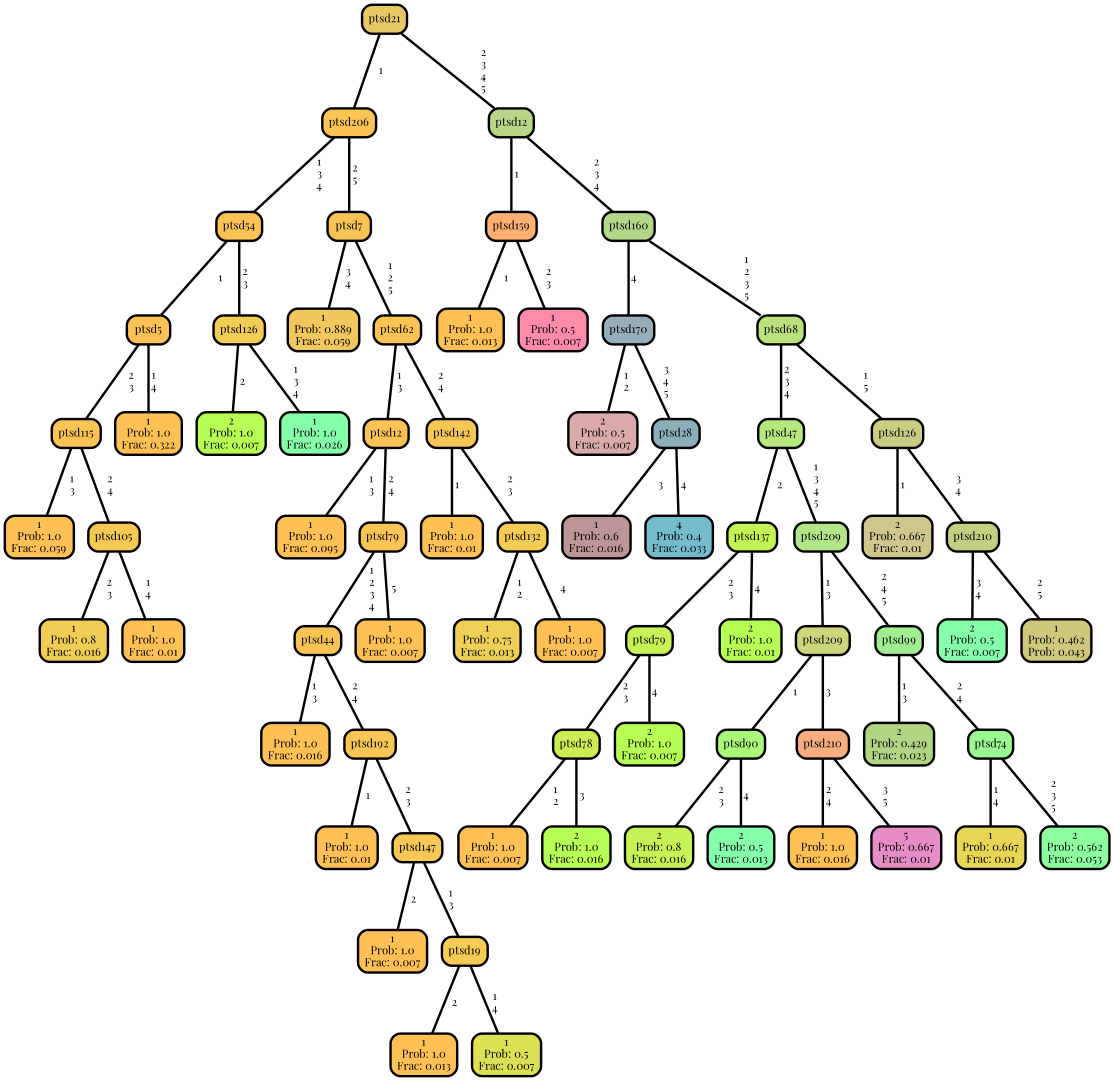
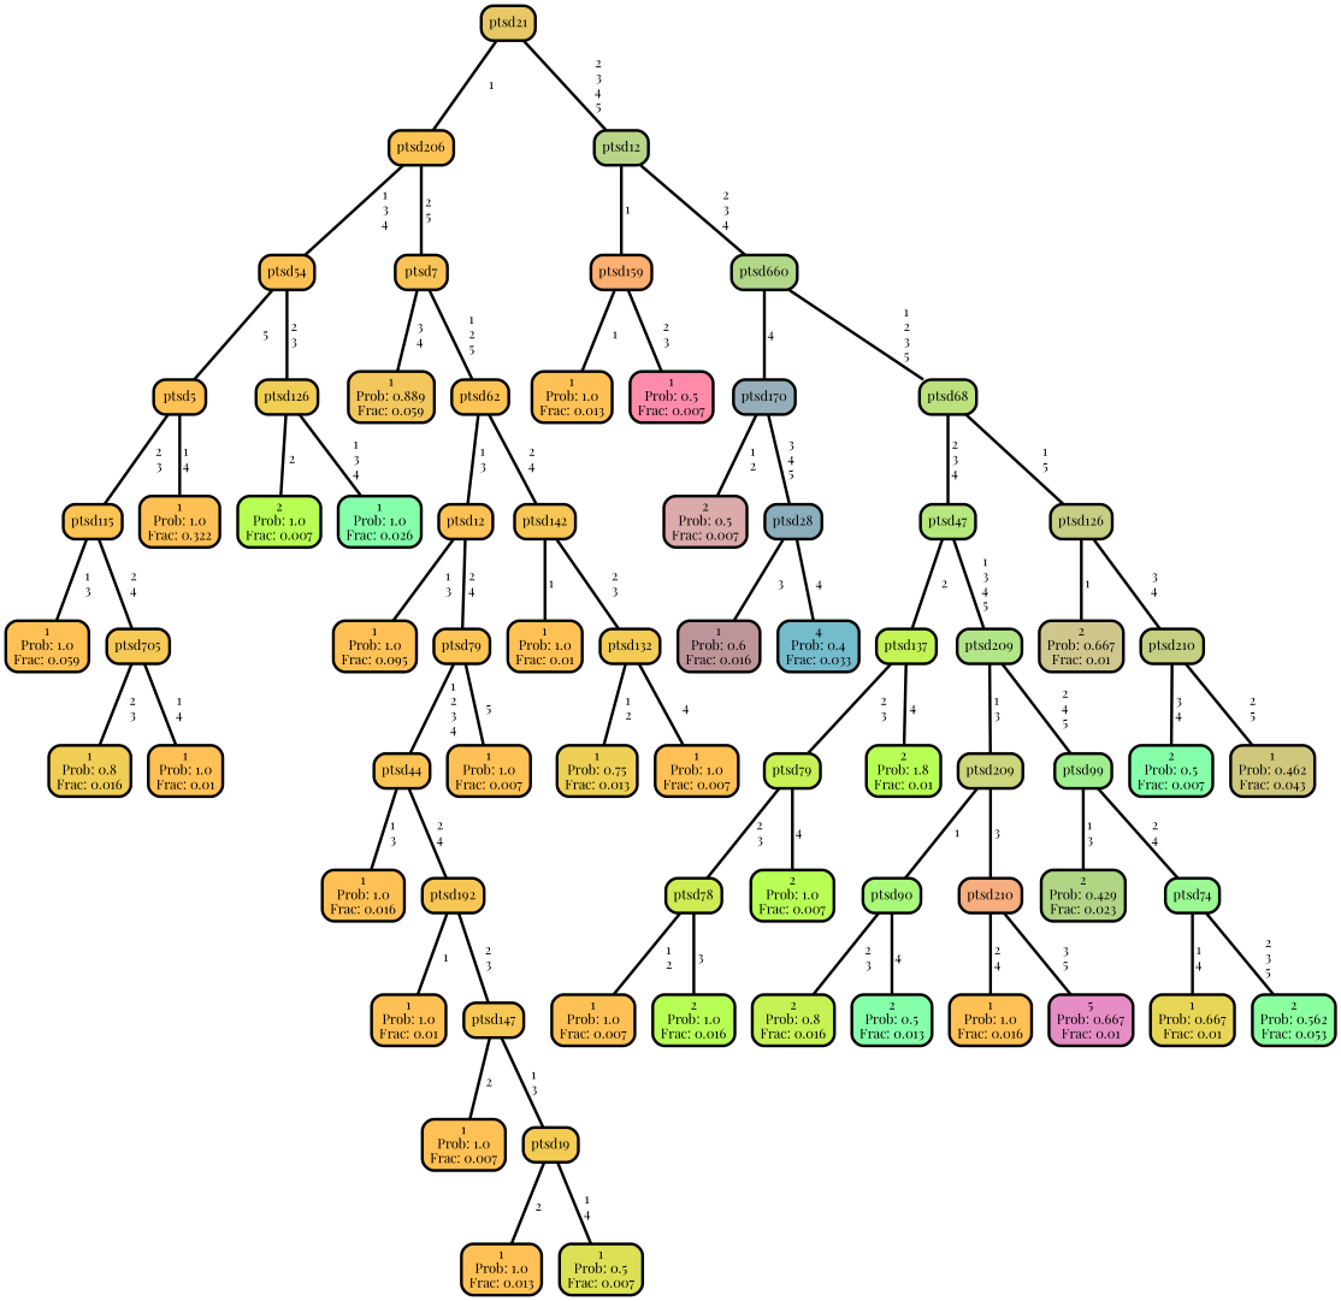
  graph {
    fontname="Playfair Display"
    ranksep="0 equally"
    splines=straight
    node [color=black fillcolor="#ffc155" fontcolor=black fontname="Playfair Display" penwidth=3 shape=box style="filled, rounded"]
    edge [color=black fontname="Playfair Display" penwidth=3]
    n1 [label="1\nProb: 1.0\nFrac: 0.059"]
    n2 [fillcolor="#fcc355" label=ptsd115]
-   n3 [fillcolor="#f6c855" label=ptsd105]
+   n3 [fillcolor="#f6c855" label=ptsd705]
    n4 [fillcolor="#f0cd55" label="1\nProb: 0.8\nFrac: 0.016"]
    n5 [label="1\nProb: 1.0\nFrac: 0.01"]
    n6 [fillcolor="#fec155" label=ptsd5]
    n7 [label="1\nProb: 1.0\nFrac: 0.322"]
    n8 [fillcolor="#fdc255" label=ptsd54]
    n9 [fillcolor="#f0cd55" label=ptsd126]
    n10 [fillcolor="#b8ff55" label="2\nProb: 1.0\nFrac: 0.007"]
    n11 [fillcolor="#86ffaa" label="1\nProb: 1.0\nFrac: 0.026"]
    n12 [fillcolor="#fcc355" label=ptsd206]
    n13 [fillcolor="#f9c457" label=ptsd7]
    n14 [fillcolor="#f1c75e" label="1\nProb: 0.889\nFrac: 0.059"]
    n15 [fillcolor="#fcc355" label=ptsd62]
    n16 [fillcolor="#fdc255" label=ptsd12]
    n17 [fillcolor="#f7c755" label=ptsd142]
    n18 [label="1\nProb: 1.0\nFrac: 0.095"]
    n19 [fillcolor="#fbc455" label=ptsd79]
    n20 [fillcolor="#fac455" label=ptsd44]
    n21 [label="1\nProb: 1.0\nFrac: 0.007"]
    n22 [label="1\nProb: 1.0\nFrac: 0.016"]
    n23 [fillcolor="#f8c655" label=ptsd192]
    n24 [label="1\nProb: 1.0\nFrac: 0.01"]
    n25 [fillcolor="#f6c855" label=ptsd147]
    n26 [label="1\nProb: 1.0\nFrac: 0.007"]
    n27 [fillcolor="#f3cb55" label=ptsd19]
    n28 [label="1\nProb: 1.0\nFrac: 0.013"]
    n29 [fillcolor="#dbe055" label="1\nProb: 0.5\nFrac: 0.007"]
    n30 [label="1\nProb: 1.0\nFrac: 0.01"]
    n31 [fillcolor="#f3cb55" label=ptsd132]
    n32 [fillcolor="#edd055" label="1\nProb: 0.75\nFrac: 0.013"]
    n33 [label="1\nProb: 1.0\nFrac: 0.007"]
    n34 [fillcolor="#e6c865" label=ptsd21]
    n35 [fillcolor="#b8d588" label=ptsd12]
    n36 [fillcolor="#ffaf71" label=ptsd159]
-   n37 [fillcolor="#b3d789" label=ptsd160]
+   n37 [fillcolor="#b3d789" label=ptsd660]
    n38 [label="1\nProb: 1.0\nFrac: 0.013"]
    n39 [fillcolor="#ff8baa" label="1\nProb: 0.5\nFrac: 0.007"]
    n40 [fillcolor="#96aeb9" label=ptsd170]
    n41 [fillcolor="#bae17e" label=ptsd68]
    n42 [fillcolor="#dbaaaa" label="2\nProb: 0.5\nFrac: 0.007"]
    n43 [fillcolor="#8caebb" label=ptsd28]
    n44 [fillcolor="#bd9599" label="1\nProb: 0.6\nFrac: 0.016"]
    n45 [fillcolor="#74bbcc" label="4\nProb: 0.4\nFrac: 0.033"]
    n46 [fillcolor="#b6e87d" label=ptsd47]
    n47 [fillcolor="#c7ce84" label=ptsd126]
    n48 [label="1\nProb: 1.0\nFrac: 0.007"]
    n49 [fillcolor="#cced55" label=ptsd78]
    n50 [fillcolor="#b8ff55" label="2\nProb: 1.0\nFrac: 0.016"]
    n51 [fillcolor="#c7f155" label=ptsd79]
    n52 [fillcolor="#b8ff55" label="2\nProb: 1.0\nFrac: 0.007"]
    n53 [fillcolor="#c3f455" label=ptsd137]
-   n54 [fillcolor="#b8ff55" label="2\nProb: 1.0\nFrac: 0.01"]
+   n54 [fillcolor="#b8ff55" label="2\nProb: 1.8\nFrac: 0.01"]
    n55 [fillcolor="#b2e488" label=ptsd209]
    n56 [fillcolor="#cdd57d" label=ptsd209]
    n57 [fillcolor="#a0ee8f" label=ptsd99]
    n58 [fillcolor="#c6f255" label="2\nProb: 0.8\nFrac: 0.016"]
    n59 [fillcolor="#a9f87a" label=ptsd90]
    n60 [fillcolor="#86ffaa" label="2\nProb: 0.5\nFrac: 0.013"]
    n61 [fillcolor="#f6ad7f" label=ptsd210]
    n62 [label="1\nProb: 1.0\nFrac: 0.016"]
    n63 [fillcolor="#e78dc6" label="5\nProb: 0.667\nFrac: 0.01"]
    n64 [fillcolor="#b0d585" label="2\nProb: 0.429\nFrac: 0.023"]
    n65 [fillcolor="#9bf893" label=ptsd74]
    n66 [fillcolor="#e7d555" label="1\nProb: 0.667\nFrac: 0.01"]
    n67 [fillcolor="#8cff9f" label="2\nProb: 0.562\nFrac: 0.053"]
    n68 [fillcolor="#cfc68d" label="2\nProb: 0.667\nFrac: 0.01"]
    n69 [fillcolor="#c5cf82" label=ptsd210]
    n70 [fillcolor="#86ffaa" label="2\nProb: 0.5\nFrac: 0.007"]
-   n71 [fillcolor="#cfc87c" label="1\nProb: 0.462\nProb: 0.043"]
+   n71 [fillcolor="#cfc87c" label="1\nProb: 0.462\nFrac: 0.043"]
    subgraph sub_1 {
      rank=same
    }
    n2 -- n1 [label=" 1\n 3"]
    n2 -- n3 [label=" 2\n 4"]
    n3 -- n4 [label=" 2\n 3"]
    n3 -- n5 [label=" 1\n 4"]
    n6 -- n2 [label=" 2\n 3"]
    n6 -- n7 [label=" 1\n 4"]
-   n8 -- n6 [label=" 1"]
+   n8 -- n6 [label=" 5"]
    n8 -- n9 [label=" 2\n 3"]
    n9 -- n10 [label=" 2"]
    n9 -- n11 [label=" 1\n 3\n 4"]
    n12 -- n8 [label=" 1\n 3\n 4"]
    n12 -- n13 [label=" 2\n 5"]
    n13 -- n14 [label=" 3\n 4"]
    n13 -- n15 [label=" 1\n 2\n 5"]
    n15 -- n16 [label=" 1\n 3"]
    n15 -- n17 [label=" 2\n 4"]
    n16 -- n18 [label=" 1\n 3"]
    n16 -- n19 [label=" 2\n 4"]
    n17 -- n30 [label=" 1"]
    n17 -- n31 [label=" 2\n 3"]
    n19 -- n20 [label=" 1\n 2\n 3\n 4"]
    n19 -- n21 [label=" 5"]
    n20 -- n22 [label=" 1\n 3"]
    n20 -- n23 [label=" 2\n 4"]
    n23 -- n24 [label=" 1"]
    n23 -- n25 [label=" 2\n 3"]
    n25 -- n26 [label=" 2"]
    n25 -- n27 [label=" 1\n 3"]
    n27 -- n28 [label=" 2"]
    n27 -- n29 [label=" 1\n 4"]
    n31 -- n32 [label=" 1\n 2"]
    n31 -- n33 [label=" 4"]
    n34 -- n12 [label=" 1"]
    n34 -- n35 [label=" 2\n 3\n 4\n 5"]
    n35 -- n36 [label=" 1"]
    n35 -- n37 [label=" 2\n 3\n 4"]
    n36 -- n38 [label=" 1"]
    n36 -- n39 [label=" 2\n 3"]
    n37 -- n40 [label=" 4"]
    n37 -- n41 [label=" 1\n 2\n 3\n 5"]
    n40 -- n42 [label=" 1\n 2"]
    n40 -- n43 [label=" 3\n 4\n 5"]
    n41 -- n46 [label=" 2\n 3\n 4"]
    n41 -- n47 [label=" 1\n 5"]
    n43 -- n44 [label=" 3"]
    n43 -- n45 [label=" 4"]
    n46 -- n53 [label=" 2"]
    n46 -- n55 [label=" 1\n 3\n 4\n 5"]
    n47 -- n68 [label=" 1"]
    n47 -- n69 [label=" 3\n 4"]
    n49 -- n48 [label=" 1\n 2"]
    n49 -- n50 [label=" 3"]
    n51 -- n49 [label=" 2\n 3"]
    n51 -- n52 [label=" 4"]
    n53 -- n51 [label=" 2\n 3"]
    n53 -- n54 [label=" 4"]
    n55 -- n56 [label=" 1\n 3"]
    n55 -- n57 [label=" 2\n 4\n 5"]
    n56 -- n59 [label=" 1"]
    n56 -- n61 [label=" 3"]
    n57 -- n64 [label=" 1\n 3"]
    n57 -- n65 [label=" 2\n 4"]
    n59 -- n58 [label=" 2\n 3"]
    n59 -- n60 [label=" 4"]
    n61 -- n62 [label=" 2\n 4"]
    n61 -- n63 [label=" 3\n 5"]
    n65 -- n66 [label=" 1\n 4"]
    n65 -- n67 [label=" 2\n 3\n 5"]
    n69 -- n70 [label=" 3\n 4"]
    n69 -- n71 [label=" 2\n 5"]
  }
